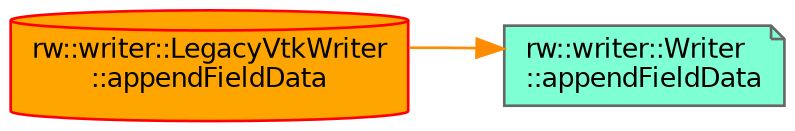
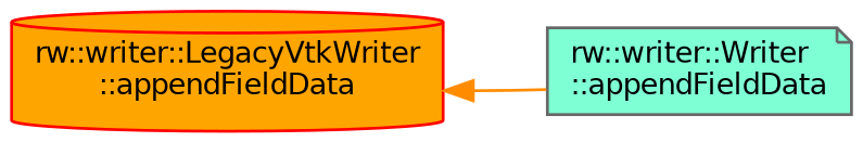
  digraph {
    rankdir=LR
    node [fontname=Helvetica fontsize=10 style=filled]
    n1 [color=red fillcolor=orange fontcolor=black height=0.2 label="rw::writer::LegacyVtkWriter\l::appendFieldData" shape=cylinder width=0.4]
    n2 [color=gray40 fillcolor=aquamarine height=0.2 label="rw::writer::Writer\l::appendFieldData" shape=note width=0.4]
-   n2 -> n1 [color=darkorange dir=back fontname=Helvetica fontsize=10 labelfontname=Helvetica labelfontsize=10 style=solid]
+   n1 -> n2 [color=darkorange dir=back fontname=Helvetica fontsize=10 labelfontname=Helvetica labelfontsize=10 style=solid]
  }
